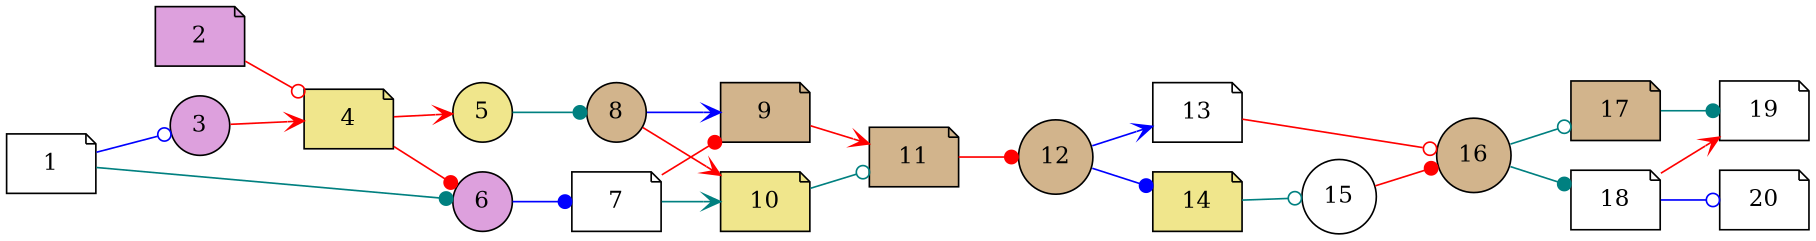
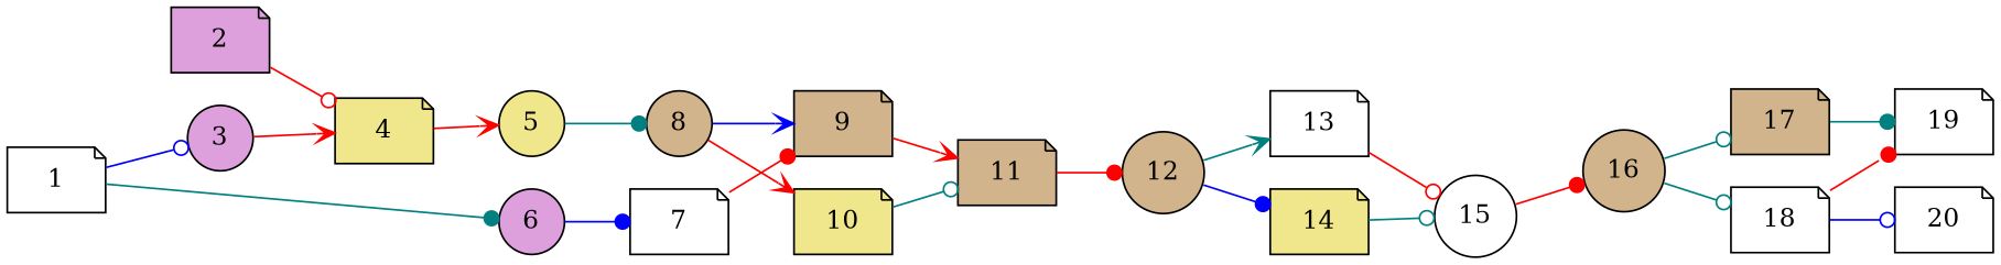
  digraph {
    rankdir=LR
    node [alpha=0.02 fillcolor=white shape=note style=filled]
    edge [arrowhead=dot color=red]
    1 [expect_size=20146176]
    3 [alpha=0.07 expect_size=45822976 fillcolor=plum shape=circle]
    6 [alpha=0.17 expect_size=28258304 fillcolor=plum shape=circle]
    2 [alpha=0.18 expect_size=40833024 fillcolor=plum]
    4 [expect_size=43022336 fillcolor=khaki]
    5 [alpha=0.19 expect_size=32596992 fillcolor=khaki shape=circle]
    8 [alpha=0.11 expect_size=43501568 fillcolor=tan shape=circle]
    7 [alpha=0.01 expect_size=43661312]
    9 [alpha=0.03 expect_size=48958464 fillcolor=tan]
    10 [alpha=0.03 expect_size=6089728 fillcolor=khaki]
    11 [alpha=0.16 expect_size=29730816 fillcolor=tan]
    12 [expect_size=35539968 fillcolor=tan shape=circle]
    13 [alpha=0.12 expect_size=31280128]
    14 [alpha=0.09 expect_size=47775744 fillcolor=khaki]
    15 [alpha=0.12 expect_size=51982336 shape=circle]
    16 [alpha=0.17 expect_size=49110016 fillcolor=tan shape=circle]
    17 [alpha=0.18 expect_size=41721856 fillcolor=tan]
    18 [alpha=0.19 expect_size=44717056]
    19 [alpha=0.06 expect_size=24315904]
    20 [expect_size=31719424]
    1 -> 3 [arrowhead=odot color=blue]
    1 -> 6 [color=teal]
    3 -> 4 [arrowhead=vee]
    6 -> 7 [color=blue]
    2 -> 4 [arrowhead=odot]
-   4 -> 6
    4 -> 5 [arrowhead=vee]
    5 -> 8 [color=teal]
    8 -> 9 [arrowhead=vee color=blue]
    8 -> 10 [arrowhead=vee]
    7 -> 9
-   7 -> 10 [arrowhead=vee color=teal]
    9 -> 11 [arrowhead=vee]
    10 -> 11 [arrowhead=odot color=teal]
    11 -> 12
-   12 -> 13 [arrowhead=vee color=blue]
+   12 -> 13 [arrowhead=vee color=teal]
    12 -> 14 [color=blue]
-   13 -> 16 [arrowhead=odot]
+   13 -> 15 [arrowhead=odot]
    14 -> 15 [arrowhead=odot color=teal]
    15 -> 16
    16 -> 17 [arrowhead=odot color=teal]
-   16 -> 18 [color=teal]
+   16 -> 18 [arrowhead=odot color=teal]
    17 -> 19 [color=teal]
-   18 -> 19 [arrowhead=vee]
+   18 -> 19
    18 -> 20 [arrowhead=odot color=blue]
  }
